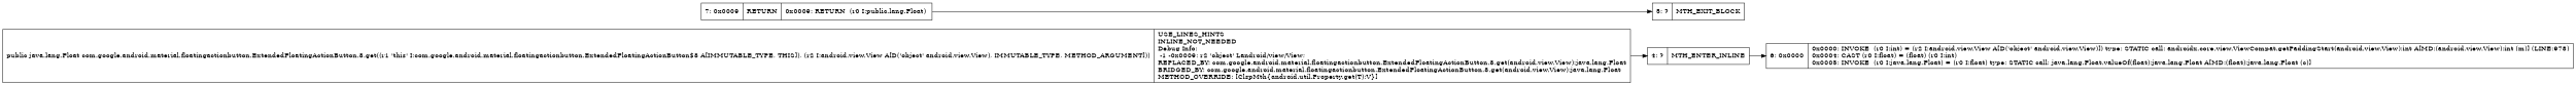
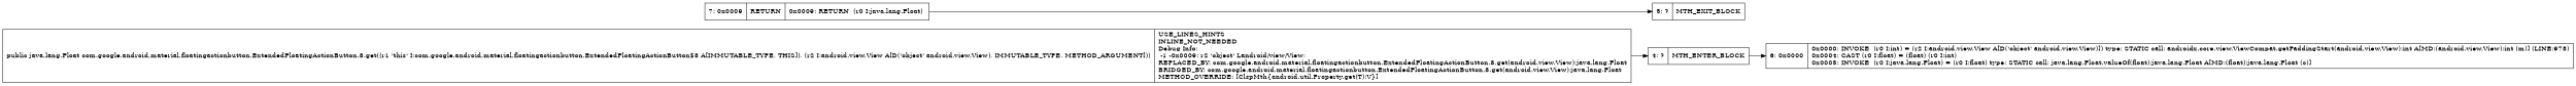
  digraph {
    rankdir=LR
    node [shape=record]
-   n1 [label="{4\:\ ?|MTH_ENTER_INLINE\l}"]
+   n1 [label="{4\:\ ?|MTH_ENTER_BLOCK\l}"]
    n2 [label="{6\:\ 0x0000|0x0000: INVOKE  (r0 I:int) = (r2 I:android.view.View A[D('object' android.view.View)]) type: STATIC call: androidx.core.view.ViewCompat.getPaddingStart(android.view.View):int A[MD:(android.view.View):int (m)] (LINE:978)\l0x0004: CAST (r0 I:float) = (float) (r0 I:int) \l0x0005: INVOKE  (r0 I:java.lang.Float) = (r0 I:float) type: STATIC call: java.lang.Float.valueOf(float):java.lang.Float A[MD:(float):java.lang.Float (c)]\l}"]
-   n3 [label="{7\:\ 0x0009|RETURN\l|0x0009: RETURN  (r0 I:public.lang.Float) \l}"]
+   n3 [label="{7\:\ 0x0009|RETURN\l|0x0009: RETURN  (r0 I:java.lang.Float) \l}"]
    n4 [label="{5\:\ ?|MTH_EXIT_BLOCK\l}"]
    n5 [label="{public java.lang.Float com.google.android.material.floatingactionbutton.ExtendedFloatingActionButton.8.get((r1 'this' I:com.google.android.material.floatingactionbutton.ExtendedFloatingActionButton$8 A[IMMUTABLE_TYPE, THIS]), (r2 I:android.view.View A[D('object' android.view.View), IMMUTABLE_TYPE, METHOD_ARGUMENT]))  | USE_LINES_HINTS\lINLINE_NOT_NEEDED\lDebug Info:\l  \-1 \-0x0009: r2 'object' Landroid\/view\/View;\lREPLACED_BY: com.google.android.material.floatingactionbutton.ExtendedFloatingActionButton.8.get(android.view.View):java.lang.Float\lBRIDGED_BY: com.google.android.material.floatingactionbutton.ExtendedFloatingActionButton.8.get(android.view.View):java.lang.Float\lMETHOD_OVERRIDE: [ClspMth\{android.util.Property.get(T):V\}]\l}"]
    n1 -> n2
    n3 -> n4
    n5 -> n1
  }
